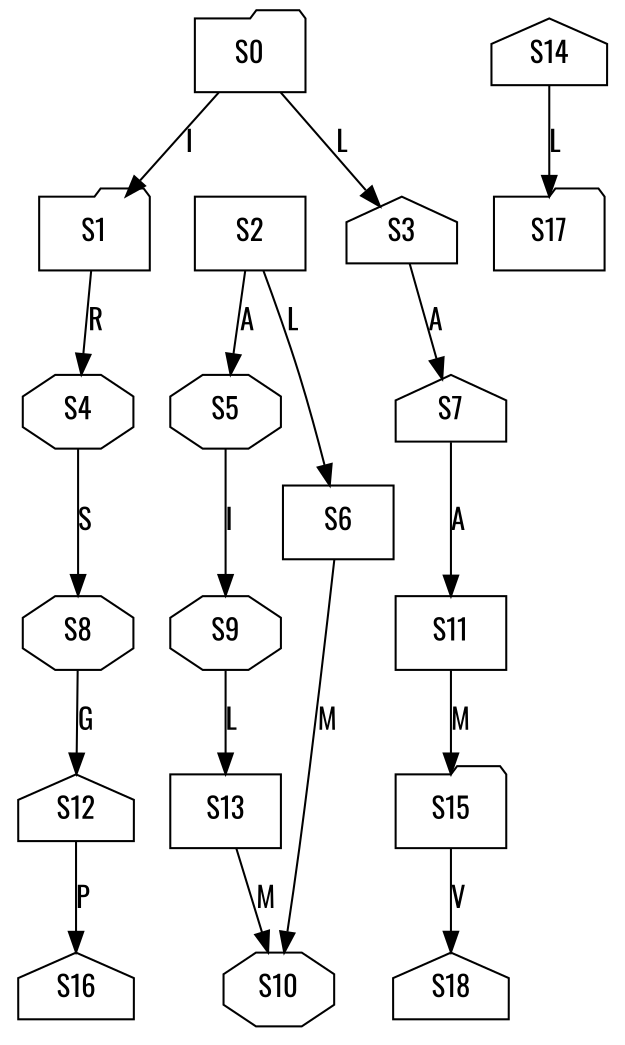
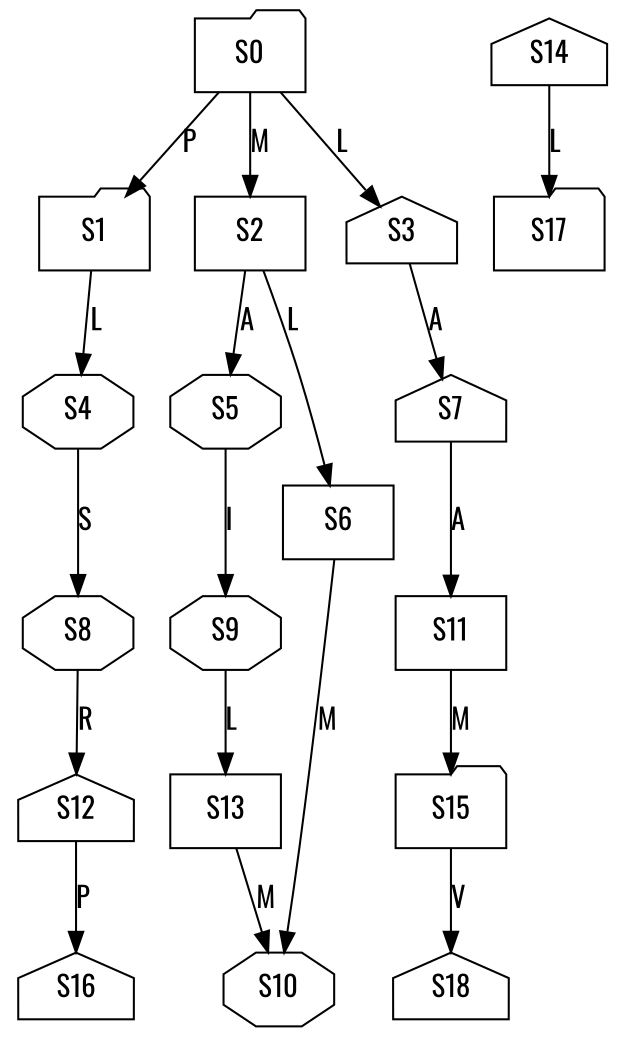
  strict digraph {
    fontname=Oswald
    node [fontname=Oswald shape=house]
    edge [fontname=Oswald]
    S0 [shape=folder]
    S1 [shape=folder]
    S2 [shape=box]
    S3
    S4 [shape=octagon]
    S5 [shape=octagon]
    S6 [shape=box]
    S7
    S8 [shape=octagon]
    S9 [shape=octagon]
    S10 [shape=octagon]
    S11 [shape=box]
    S12
    S13 [shape=box]
    S15 [shape=folder]
    S16
    S17 [shape=folder]
    S14
    S18
-   S0 -> S1 [label=I]
+   S0 -> S1 [label=P]
+   S0 -> S2 [label=M]
    S0 -> S3 [label=L]
-   S1 -> S4 [label=R]
+   S1 -> S4 [label=L]
    S2 -> S5 [label=A]
    S2 -> S6 [label=L]
    S3 -> S7 [label=A]
    S4 -> S8 [label=S]
    S5 -> S9 [label=I]
    S6 -> S10 [label=M]
    S7 -> S11 [label=A]
-   S8 -> S12 [label=G]
+   S8 -> S12 [label=R]
    S9 -> S13 [label=L]
    S11 -> S15 [label=M]
    S12 -> S16 [label=P]
    S13 -> S10 [label=M]
    S15 -> S18 [label=V]
    S14 -> S17 [label=L]
  }
